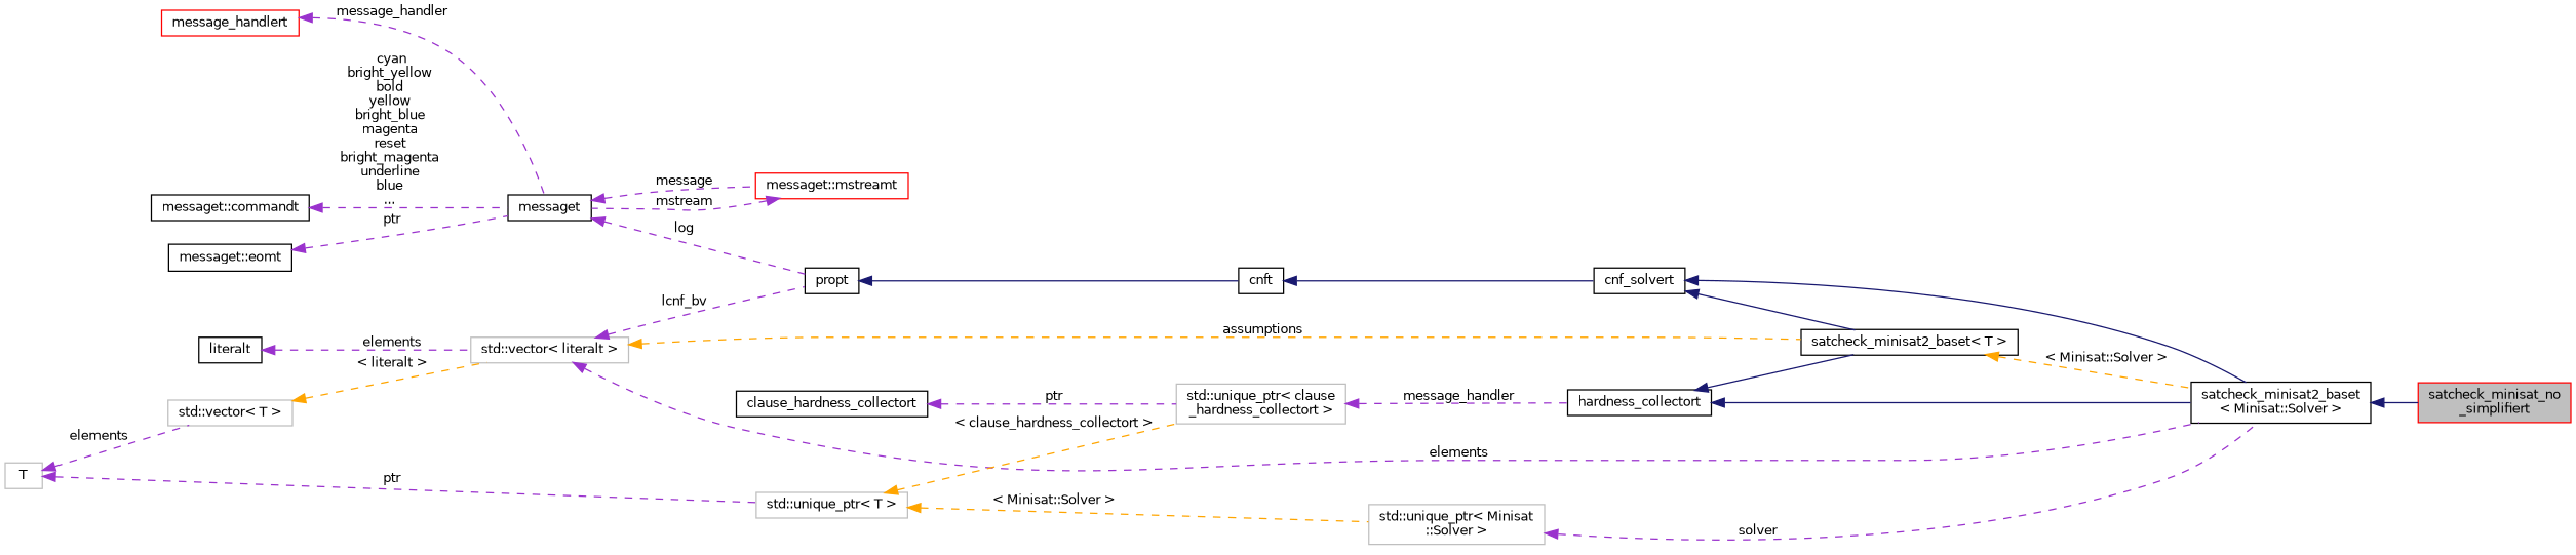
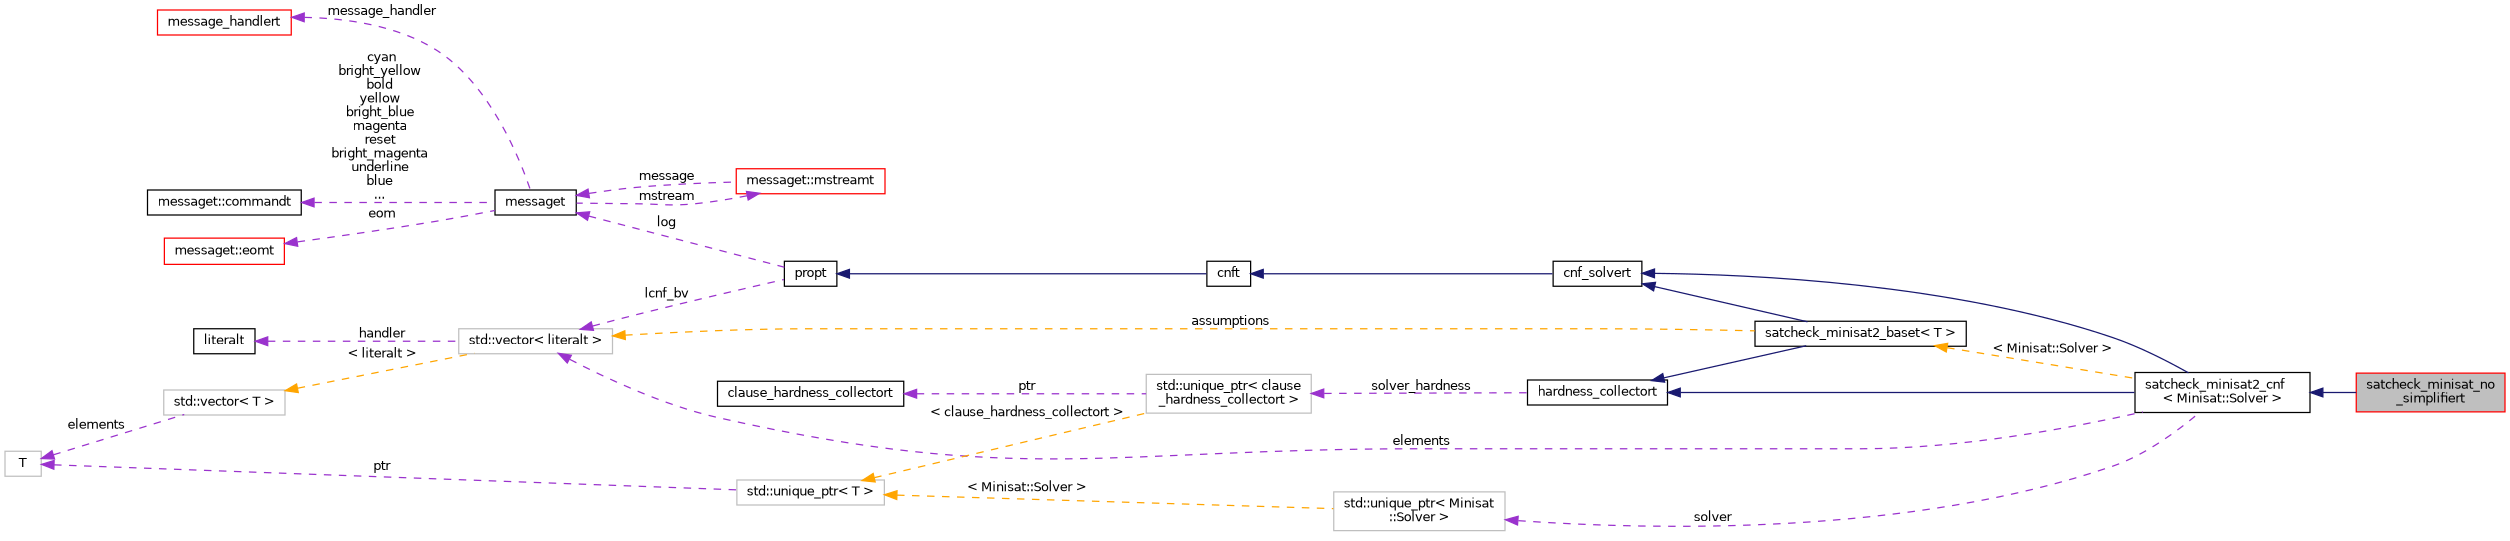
  digraph {
    rankdir=LR
    node [color=black fontname=Helvetica fontsize=10 shape=record]
    edge [color=darkorchid3 dir=back fontname=Helvetica fontsize=10 labelfontname=Helvetica labelfontsize=10 style=dashed]
    n1 [color=red fillcolor=grey75 fontcolor=black height=0.2 label="satcheck_minisat_no\l_simplifiert" style=filled width=0.4]
-   n2 [height=0.2 label="satcheck_minisat2_baset\l\< Minisat::Solver \>" width=0.4]
+   n2 [height=0.2 label="satcheck_minisat2_cnf\l\< Minisat::Solver \>" width=0.4]
    n3 [height=0.2 label=cnf_solvert width=0.4]
    n4 [height=0.2 label="satcheck_minisat2_baset\< T \>" width=0.4]
    n5 [height=0.2 label=cnft width=0.4]
    n6 [height=0.2 label=propt width=0.4]
    n7 [height=0.2 label=messaget width=0.4]
    n8 [color=red height=0.2 label="messaget::mstreamt" width=0.4]
    n9 [color=red height=0.2 label=message_handlert width=0.4]
    n10 [height=0.2 label="messaget::commandt" width=0.4]
-   n11 [height=0.2 label="messaget::eomt" width=0.4]
+   n11 [color=red height=0.2 label="messaget::eomt" width=0.4]
    n12 [color=grey75 height=0.2 label="std::vector\< literalt \>" width=0.4]
    n13 [height=0.2 label=literalt width=0.4]
    n14 [color=grey75 height=0.2 label="std::vector\< T \>" width=0.4]
    n15 [color=grey75 height=0.2 label=T width=0.4]
    n16 [color=grey75 height=0.2 label="std::unique_ptr\< T \>" width=0.4]
    n17 [color=grey75 height=0.2 label="std::unique_ptr\< clause\l_hardness_collectort \>" width=0.4]
    n18 [color=grey75 height=0.2 label="std::unique_ptr\< Minisat\l::Solver \>" width=0.4]
    n19 [height=0.2 label=hardness_collectort width=0.4]
    n20 [height=0.2 label=clause_hardness_collectort width=0.4]
    n2 -> n1 [color=midnightblue style=solid]
    n3 -> n2 [color=midnightblue style=solid]
    n3 -> n4 [color=midnightblue style=solid]
    n4 -> n2 [color=orange label=" \< Minisat::Solver \>"]
    n5 -> n3 [color=midnightblue style=solid]
    n6 -> n5 [color=midnightblue style=solid]
    n7 -> n6 [label=" log"]
    n7 -> n8 [label=" message"]
    n8 -> n7 [label=" mstream"]
    n9 -> n7 [label=" message_handler"]
    n10 -> n7 [label=" cyan\nbright_yellow\nbold\nyellow\nbright_blue\nmagenta\nreset\nbright_magenta\nunderline\nblue\n..."]
-   n11 -> n7 [label=" ptr"]
+   n11 -> n7 [label=" eom"]
    n12 -> n2 [label=" elements"]
    n12 -> n4 [color=orange label=" assumptions"]
    n12 -> n6 [label=" lcnf_bv"]
-   n13 -> n12 [label=" elements"]
+   n13 -> n12 [label=" handler"]
    n14 -> n12 [color=orange label=" \< literalt \>"]
    n15 -> n14 [label=" elements"]
    n15 -> n16 [label=" ptr"]
    n16 -> n17 [color=orange label=" \< clause_hardness_collectort \>"]
    n16 -> n18 [color=orange label=" \< Minisat::Solver \>"]
-   n17 -> n19 [label=" message_handler"]
+   n17 -> n19 [label=" solver_hardness"]
    n18 -> n2 [label=" solver"]
    n19 -> n2 [color=midnightblue style=solid]
    n19 -> n4 [color=midnightblue style=solid]
    n20 -> n17 [label=" ptr"]
  }
